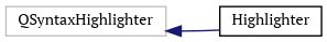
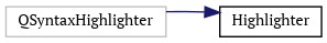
  digraph {
    rankdir=LR
    fontname="PT Serif"
    node [fillcolor=white fontname="PT Serif" fontsize=10 shape=record style=filled]
    n1 [color=grey75 height=0.2 label=QSyntaxHighlighter width=0.4]
    n2 [color=black height=0.2 label=Highlighter width=0.4]
-   n1 -> n2 [color=midnightblue dir=back fontname="PT Serif" fontsize=10 labelfontname=Helvetica labelfontsize=10 style=solid]
+   n2 -> n1 [color=midnightblue dir=back fontname="PT Serif" fontsize=10 labelfontname=Helvetica labelfontsize=10 style=solid]
  }
